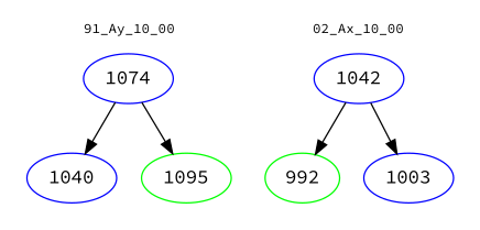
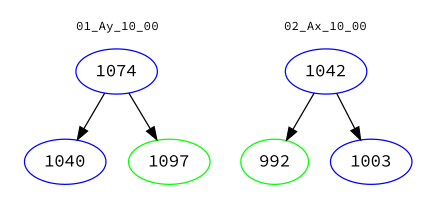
  digraph {
    fontname="Source Code Pro"
    node [color=blue fontname="Source Code Pro"]
    edge [color=black fontname="Source Code Pro"]
    n1 [label=1074]
    n2 [label=1040]
-   n3 [color=green label=1095]
+   n3 [color=green label=1097]
    n4 [label=1042]
    n5 [color=green label=992]
    n6 [label=1003]
    subgraph cluster_1 {
      color=white
      fontsize=10
-     label="91_Ay_10_00"
+     label="01_Ay_10_00"
      n1
      n2
      n3
    }
    subgraph cluster_2 {
      color=white
      fontsize=10
      label="02_Ax_10_00"
      n4
      n5
      n6
    }
    n1 -> n2
    n1 -> n3
    n4 -> n5
    n4 -> n6
  }
